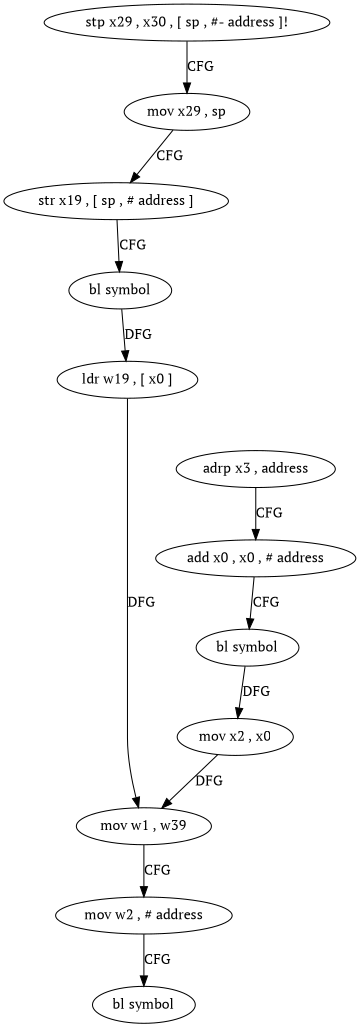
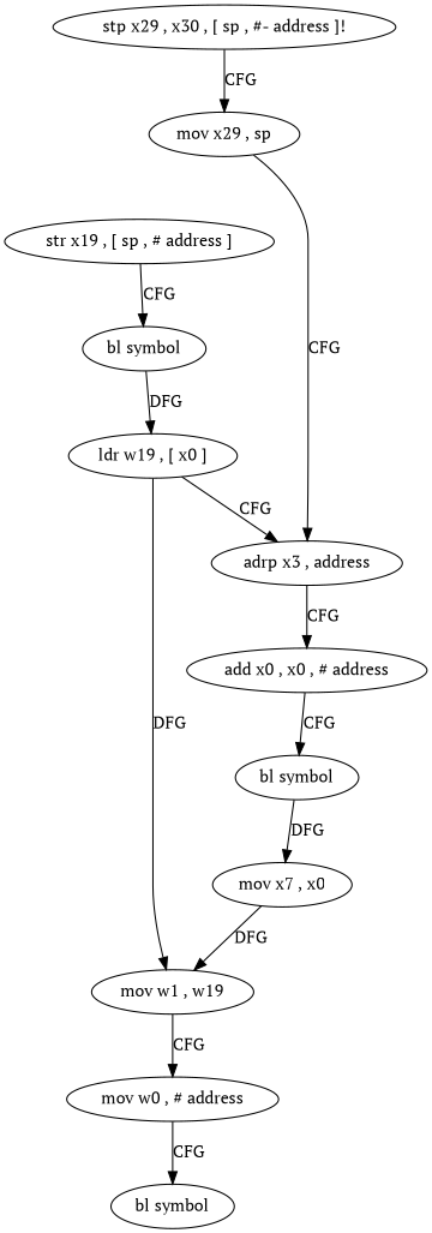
  digraph {
    fontname="PT Serif"
    node [fontname="PT Serif"]
    edge [fontname="PT Serif"]
    n1 [label="stp x29 , x30 , [ sp , #- address ]!"]
    n2 [label="mov x29 , sp"]
    n3 [label="str x19 , [ sp , # address ]"]
    n4 [label="bl symbol"]
    n5 [label="ldr w19 , [ x0 ]"]
    n6 [label="adrp x3 , address"]
-   n7 [label="mov w1 , w39"]
+   n7 [label="mov w1 , w19"]
    n8 [label="add x0 , x0 , # address"]
-   n9 [label="mov w2 , # address"]
+   n9 [label="mov w0 , # address"]
    n10 [label="bl symbol"]
-   n11 [label="mov x2 , x0"]
+   n11 [label="mov x7 , x0"]
    n12 [label="bl symbol"]
    n1 -> n2 [label=CFG]
-   n2 -> n3 [label=CFG]
+   n2 -> n6 [label=CFG]
    n3 -> n4 [label=CFG]
    n4 -> n5 [label=DFG]
+   n5 -> n6 [label=CFG]
    n5 -> n7 [label=DFG]
    n6 -> n8 [label=CFG]
    n7 -> n9 [label=CFG]
    n8 -> n10 [label=CFG]
    n9 -> n12 [label=CFG]
    n10 -> n11 [label=DFG]
    n11 -> n7 [label=DFG]
  }
